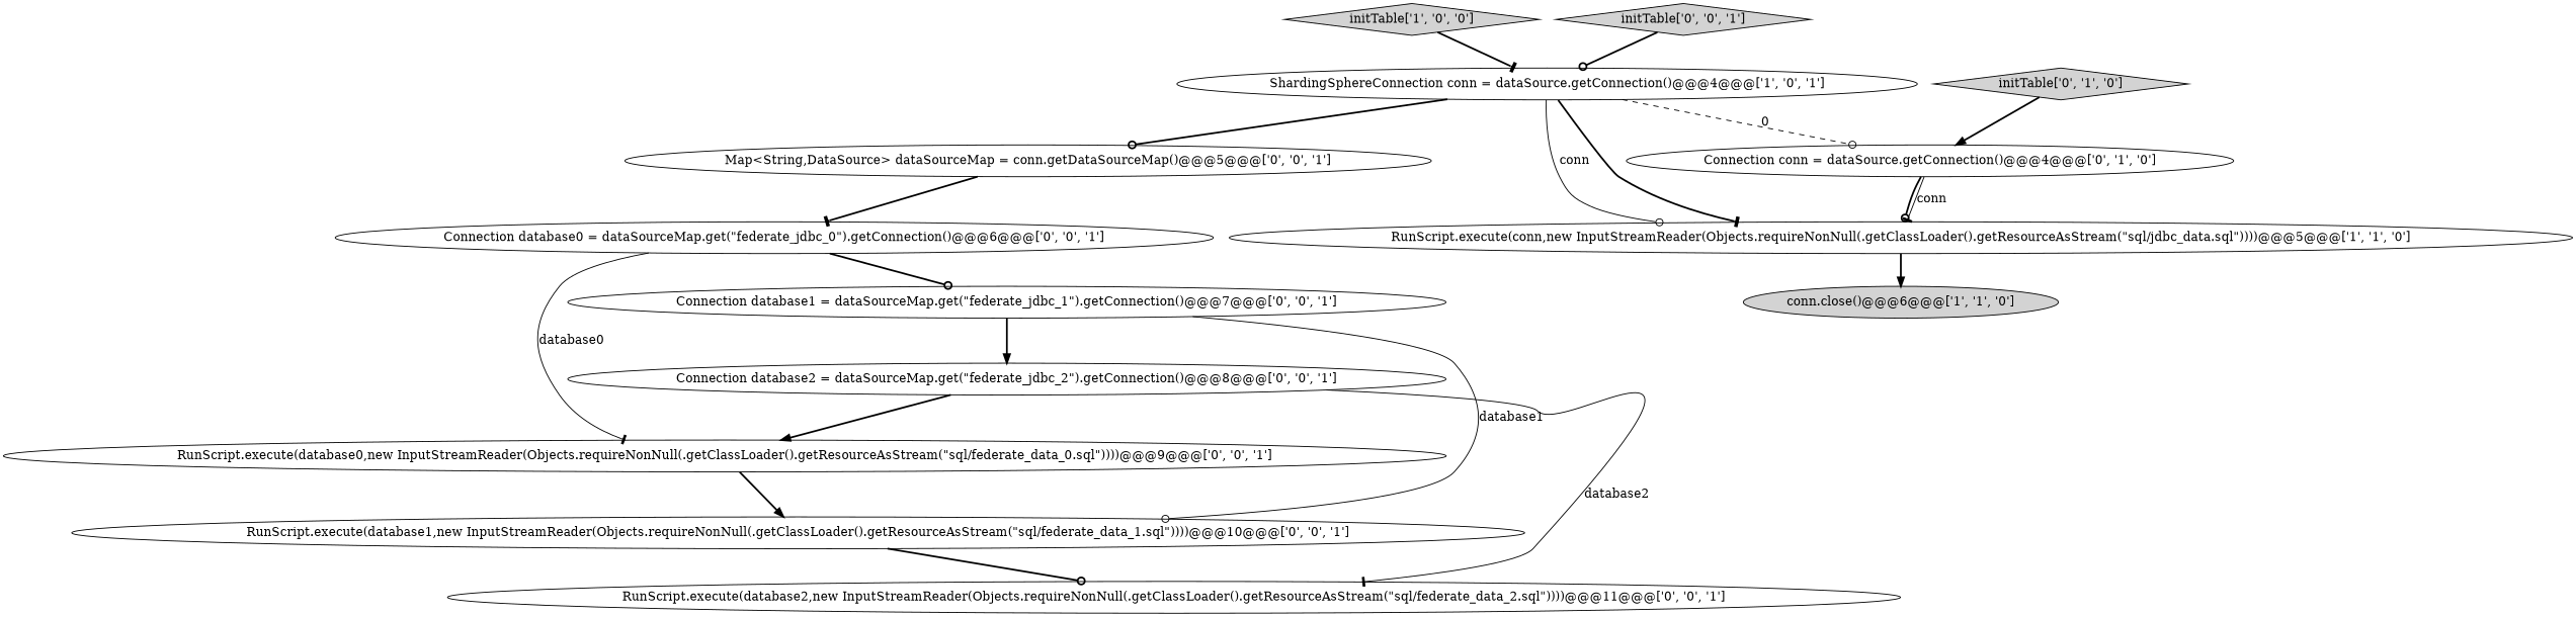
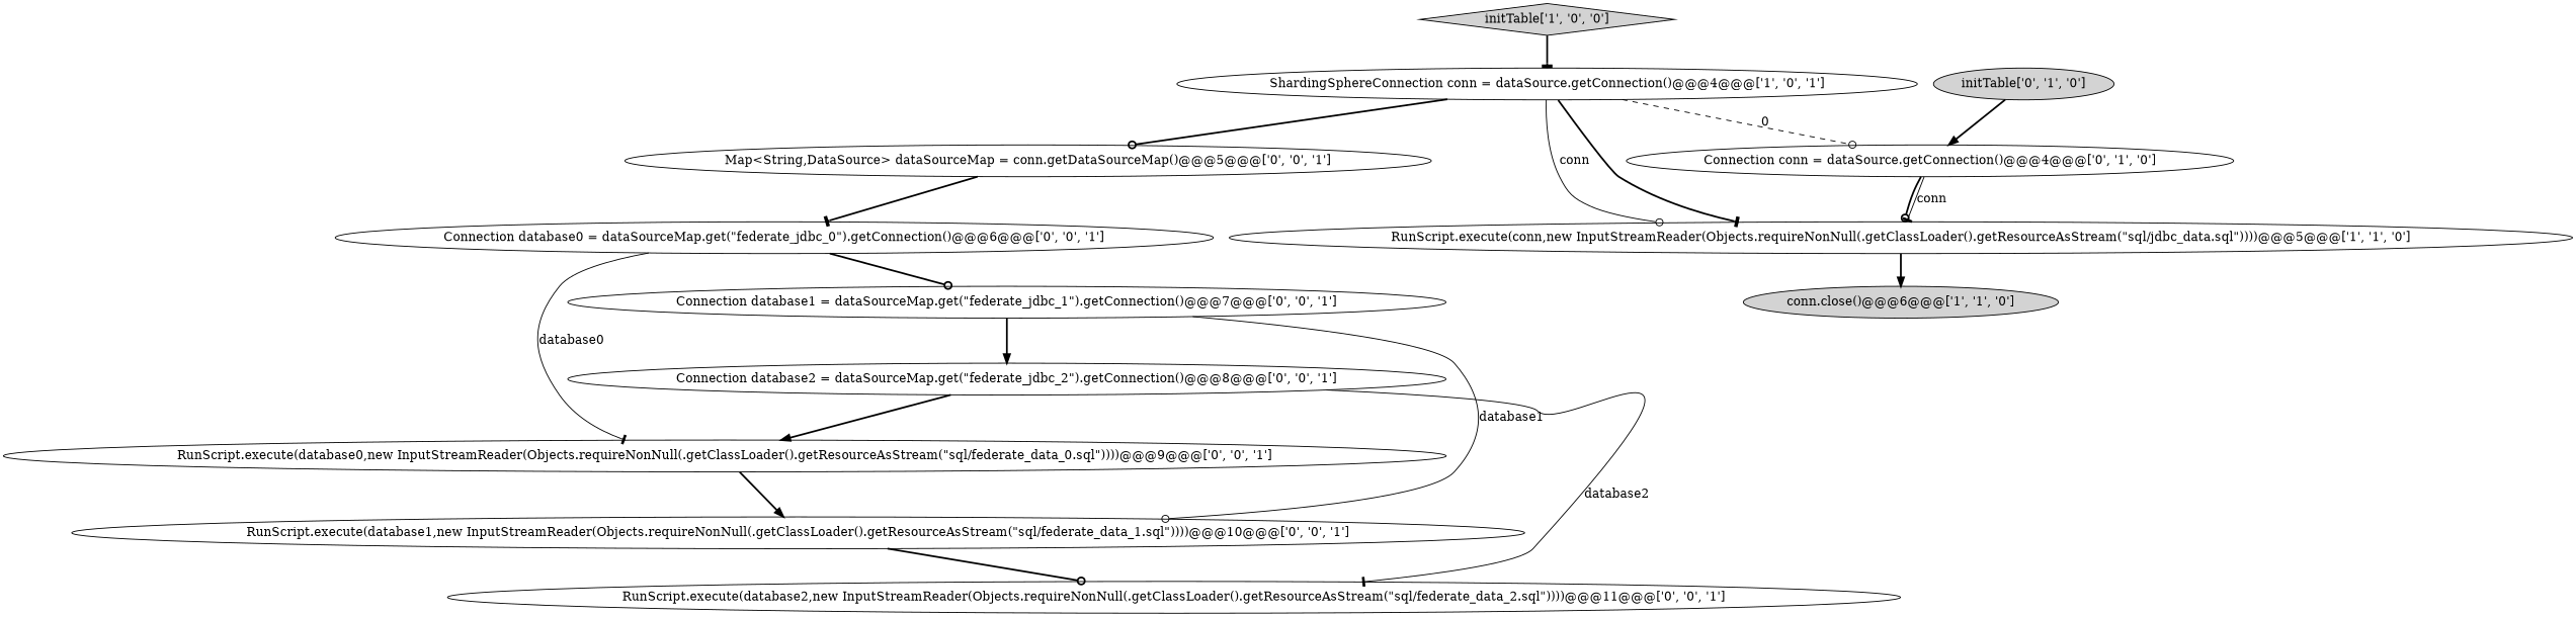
  digraph {
    node [fillcolor=white shape=ellipse style=filled]
    edge [arrowhead=odot style=bold]
    n1 [label="RunScript.execute(database1,new InputStreamReader(Objects.requireNonNull(.getClassLoader().getResourceAsStream(\"sql/federate_data_1.sql\"))))@@@10@@@['0', '0', '1']"]
    n2 [label="RunScript.execute(database2,new InputStreamReader(Objects.requireNonNull(.getClassLoader().getResourceAsStream(\"sql/federate_data_2.sql\"))))@@@11@@@['0', '0', '1']"]
    n3 [label="Map<String,DataSource> dataSourceMap = conn.getDataSourceMap()@@@5@@@['0', '0', '1']"]
    n4 [label="Connection database0 = dataSourceMap.get(\"federate_jdbc_0\").getConnection()@@@6@@@['0', '0', '1']"]
    n5 [label="RunScript.execute(database0,new InputStreamReader(Objects.requireNonNull(.getClassLoader().getResourceAsStream(\"sql/federate_data_0.sql\"))))@@@9@@@['0', '0', '1']"]
    n6 [label="Connection database1 = dataSourceMap.get(\"federate_jdbc_1\").getConnection()@@@7@@@['0', '0', '1']"]
    n7 [fillcolor=lightgray label="initTable['1', '0', '0']" shape=diamond]
    n8 [label="ShardingSphereConnection conn = dataSource.getConnection()@@@4@@@['1', '0', '1']"]
    n9 [label="Connection conn = dataSource.getConnection()@@@4@@@['0', '1', '0']"]
    n10 [label="RunScript.execute(conn,new InputStreamReader(Objects.requireNonNull(.getClassLoader().getResourceAsStream(\"sql/jdbc_data.sql\"))))@@@5@@@['1', '1', '0']"]
    n11 [label="Connection database2 = dataSourceMap.get(\"federate_jdbc_2\").getConnection()@@@8@@@['0', '0', '1']"]
    n12 [fillcolor=lightgray label="conn.close()@@@6@@@['1', '1', '0']"]
-   n13 [fillcolor=lightgray label="initTable['0', '0', '1']" shape=diamond]
-   n14 [fillcolor=lightgray label="initTable['0', '1', '0']" shape=diamond]
+   n14 [fillcolor=lightgray label="initTable['0', '1', '0']"]
    n1 -> n2
    n3 -> n4 [arrowhead=tee]
    n4 -> n5 [arrowhead=tee label=database0 style=solid]
    n4 -> n6
    n5 -> n1 [arrowhead=normal]
    n6 -> n1 [label=database1 style=solid]
    n6 -> n11 [arrowhead=normal]
    n7 -> n8 [arrowhead=tee]
    n8 -> n3
    n8 -> n9 [label=0 style=dashed]
    n8 -> n10 [label=conn style=solid]
    n8 -> n10 [arrowhead=tee]
    n9 -> n10
    n9 -> n10 [arrowhead=tee label=conn style=solid]
    n10 -> n12 [arrowhead=normal]
    n11 -> n2 [arrowhead=tee label=database2 style=solid]
    n11 -> n5 [arrowhead=normal]
-   n13 -> n8
    n14 -> n9 [arrowhead=normal]
  }
